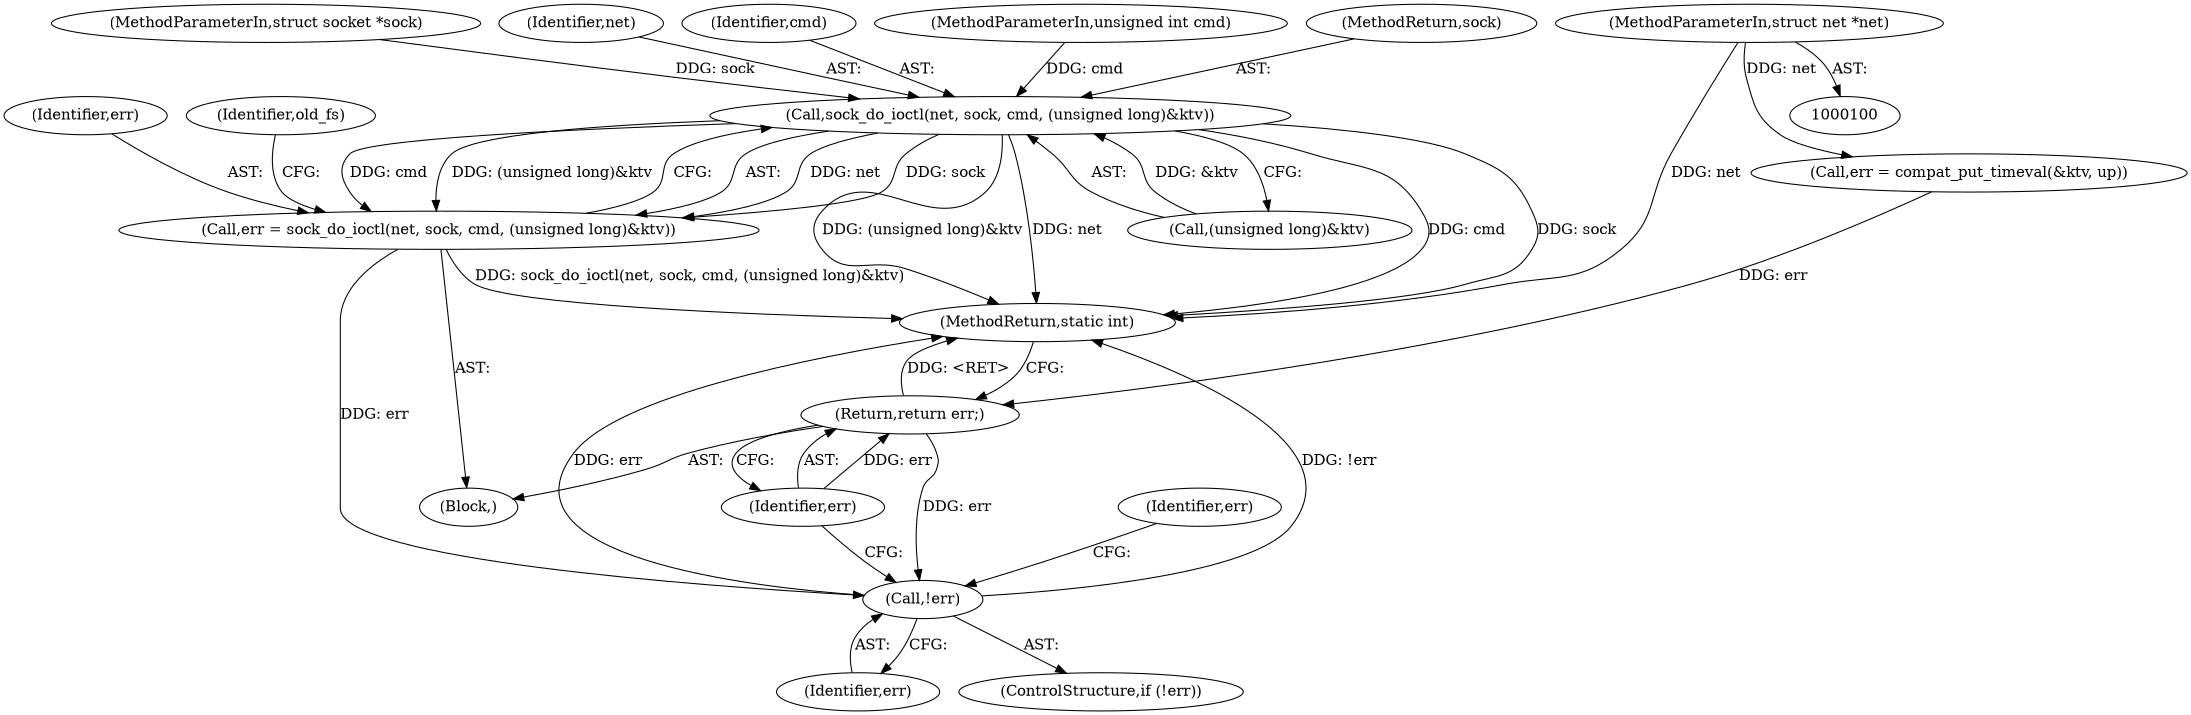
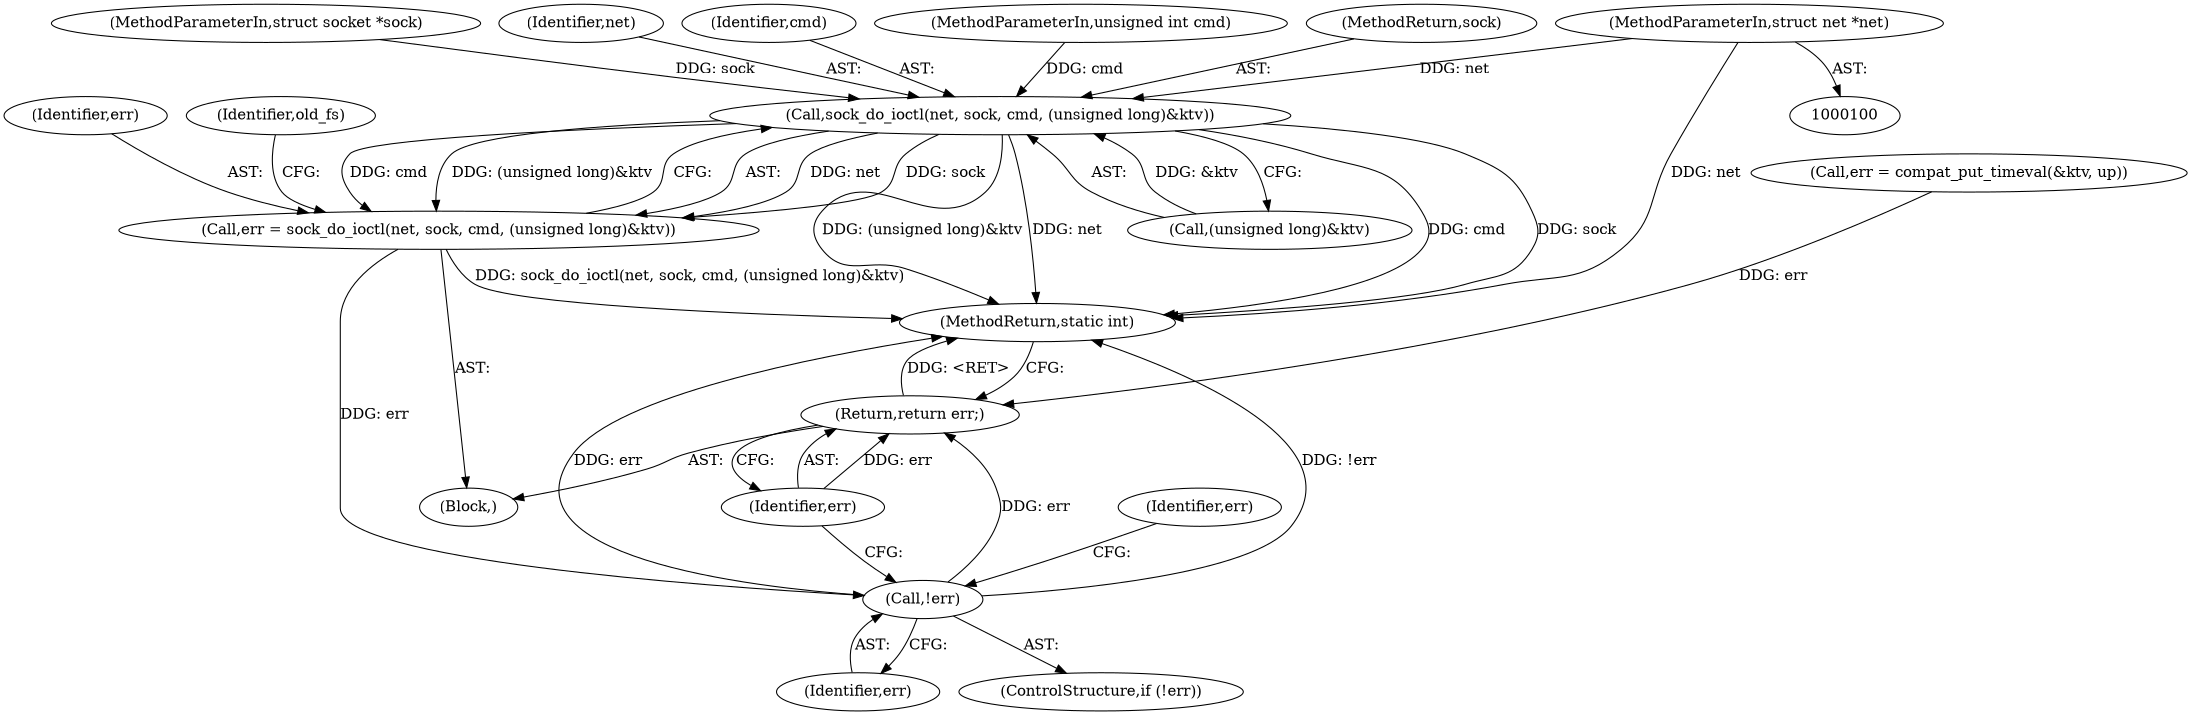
  digraph {
    n1 [label="(MethodParameterIn,struct net *net)"]
    n2 [label="(Call,sock_do_ioctl(net, sock, cmd, (unsigned long)&ktv))"]
    n3 [label="(MethodReturn,static int)"]
    1000100
    n5 [label="(Call,err = sock_do_ioctl(net, sock, cmd, (unsigned long)&ktv))"]
    n6 [label="(Call,(unsigned long)&ktv)"]
    n7 [label="(Return,return err;)"]
    n8 [label="(Call,!err)"]
    n9 [label="(Block,)"]
    n10 [label="(Identifier,err)"]
    n11 [label="(ControlStructure,if (!err))"]
    n12 [label="(Identifier,err)"]
    n13 [label="(Identifier,net)"]
    n14 [label="(Identifier,cmd)"]
    n15 [label="(MethodParameterIn,unsigned int cmd)"]
    n16 [label="(Identifier,err)"]
    n17 [label="(MethodReturn,sock)"]
    n18 [label="(Call,err = compat_put_timeval(&ktv, up))"]
    n19 [label="(MethodParameterIn,struct socket *sock)"]
    n20 [label="(Identifier,old_fs)"]
    n21 [label="(Identifier,err)"]
-   n1 -> n18 [label="DDG: net"]
+   n1 -> n2 [label="DDG: net"]
    n1 -> n3 [label="DDG: net"]
    n1 -> 1000100 [label="AST: "]
    n2 -> n3 [label="DDG: net"]
    n2 -> n3 [label="DDG: sock"]
    n2 -> n3 [label="DDG: cmd"]
    n2 -> n3 [label="DDG: (unsigned long)&ktv"]
    n2 -> n5 [label="AST: "]
    n2 -> n5 [label="DDG: net"]
    n2 -> n5 [label="DDG: sock"]
    n2 -> n5 [label="DDG: cmd"]
    n2 -> n5 [label="DDG: (unsigned long)&ktv"]
    n2 -> n6 [label="CFG: "]
    n3 -> n7 [label="CFG: "]
    n5 -> n2 [label="CFG: "]
    n5 -> n3 [label="DDG: sock_do_ioctl(net, sock, cmd, (unsigned long)&ktv)"]
    n5 -> n8 [label="DDG: err"]
    n5 -> n9 [label="AST: "]
    n6 -> n2 [label="AST: "]
    n6 -> n2 [label="DDG: &ktv"]
    n7 -> n3 [label="DDG: <RET>"]
    n7 -> n9 [label="AST: "]
    n7 -> n12 [label="CFG: "]
    n8 -> n3 [label="DDG: !err"]
    n8 -> n3 [label="DDG: err"]
-   n7 -> n8 [label="DDG: err"]
+   n8 -> n7 [label="DDG: err"]
    n8 -> n10 [label="CFG: "]
    n8 -> n11 [label="AST: "]
    n10 -> n8 [label="AST: "]
    n12 -> n7 [label="AST: "]
    n12 -> n7 [label="DDG: err"]
    n12 -> n8 [label="CFG: "]
    n13 -> n2 [label="AST: "]
    n14 -> n2 [label="AST: "]
    n15 -> n2 [label="DDG: cmd"]
    n16 -> n5 [label="AST: "]
    n17 -> n2 [label="AST: "]
    n18 -> n7 [label="DDG: err"]
    n19 -> n2 [label="DDG: sock"]
    n20 -> n5 [label="CFG: "]
    n21 -> n8 [label="CFG: "]
  }
